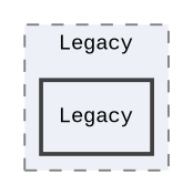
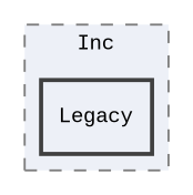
  digraph {
    compound=true
    fontname="Liberation Mono"
    n1 [color=grey25 fillcolor="#edf0f7" fontname="Liberation Mono" fontsize=10 label=Legacy shape=box style="filled,bold,"]
    subgraph cluster_1 {
      bgcolor="#edf0f7"
      fontsize=10
-     label=Legacy
+     label=Inc
      pencolor=grey50
      style="filled,dashed,"
      n1
    }
  }
